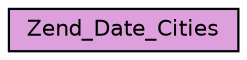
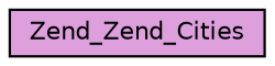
  digraph {
    rankdir=LR
-   n1 [color=black fillcolor=plum fontname=Helvetica fontsize=10 height=0.2 label=Zend_Date_Cities shape=box style=filled width=0.4]
+   n1 [color=black fillcolor=plum fontname=Helvetica fontsize=10 height=0.2 label=Zend_Zend_Cities shape=box style=filled width=0.4]
  }
